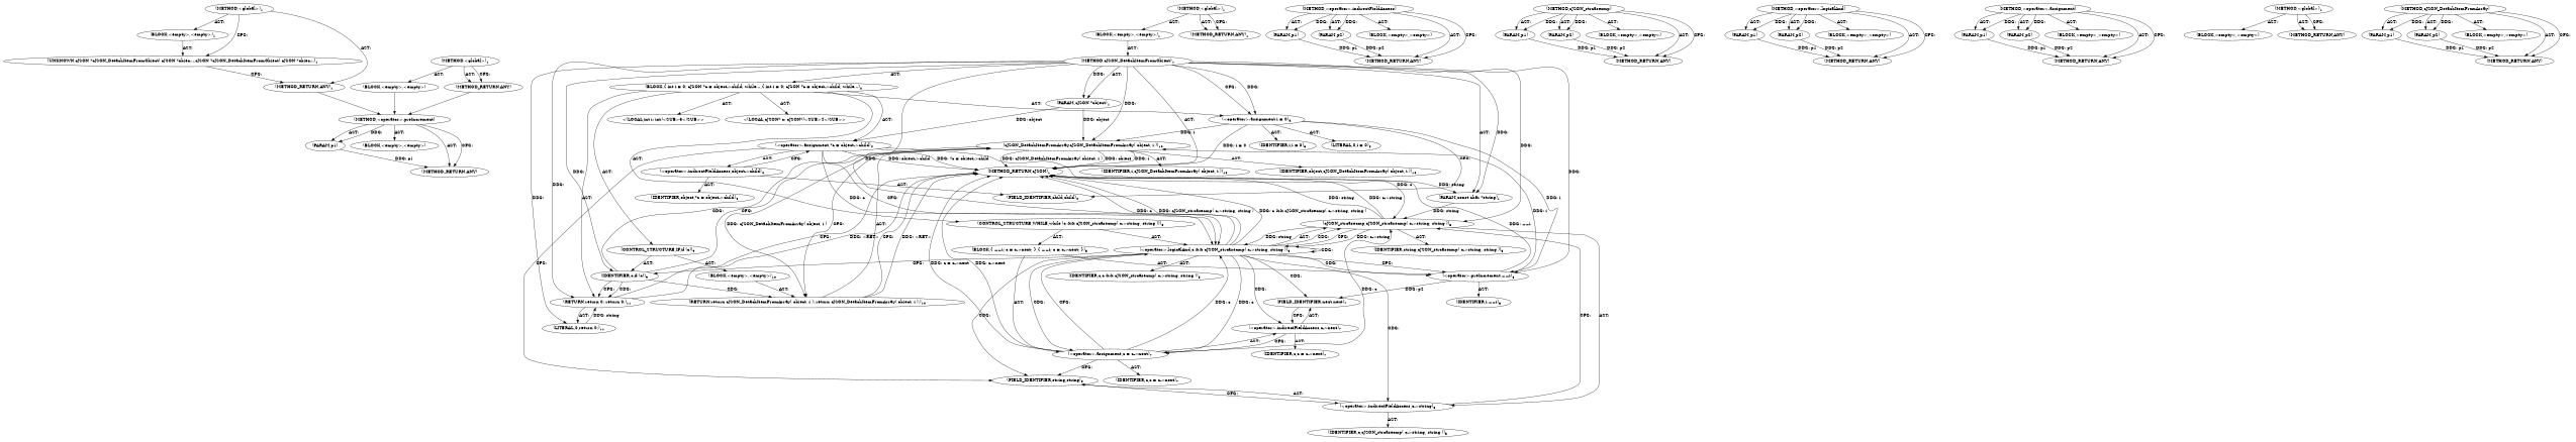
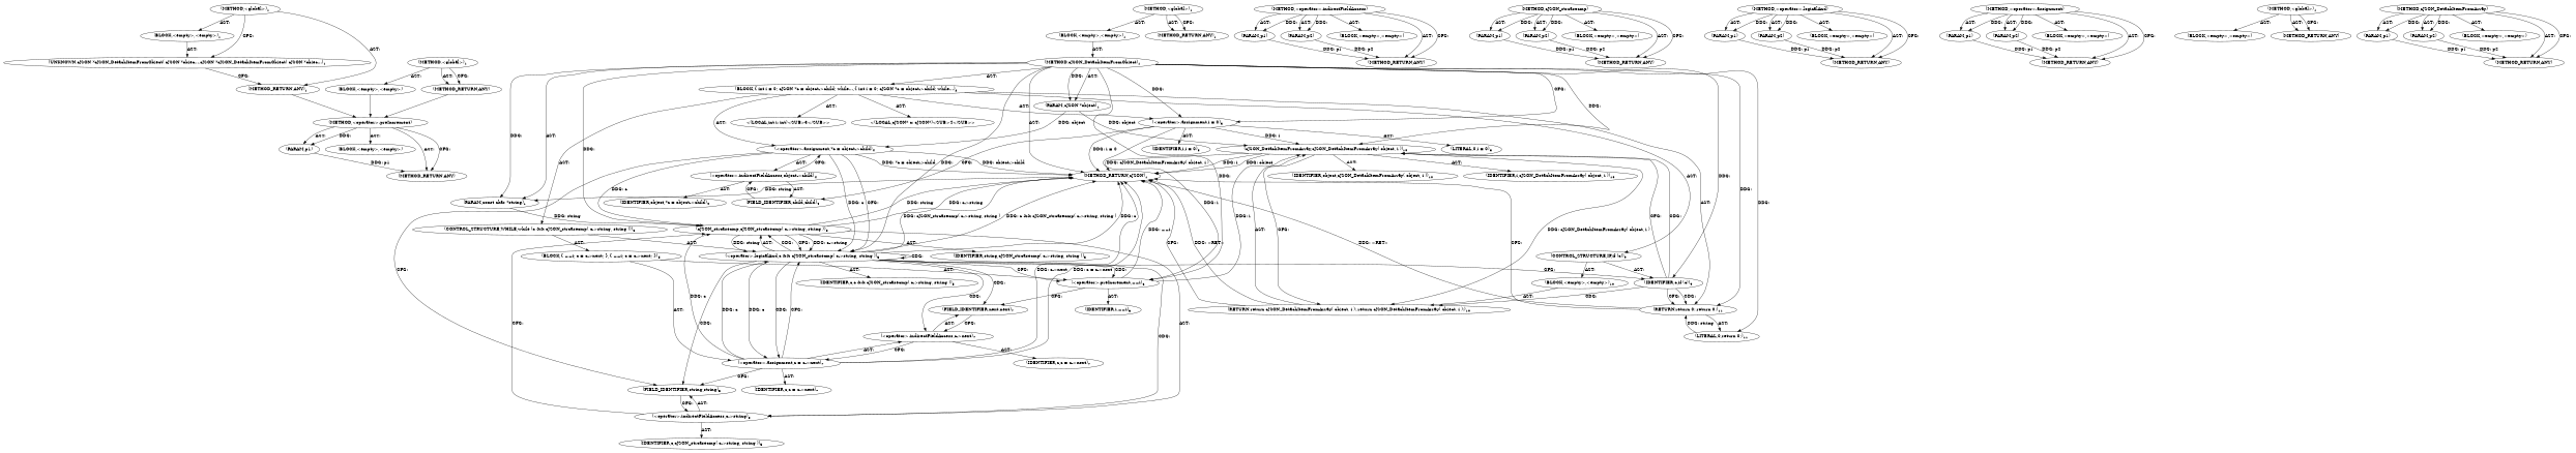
  digraph {
    n1 [label=<(METHOD,&lt;operator&gt;.preIncrement)>]
    n2 [label=<(PARAM,p1)>]
    n3 [label=<(BLOCK,&lt;empty&gt;,&lt;empty&gt;)>]
    n4 [label=<(METHOD_RETURN,ANY)>]
    n5 [label=<(METHOD,&lt;global&gt;)<SUB>1</SUB>>]
    n6 [label=<(BLOCK,&lt;empty&gt;,&lt;empty&gt;)<SUB>1</SUB>>]
    n7 [label=<(METHOD_RETURN,ANY)<SUB>1</SUB>>]
    n8 [label=<(METHOD,cJSON_DetachItemFromObject)<SUB>1</SUB>>]
    n9 [label=<(PARAM,cJSON *object)<SUB>1</SUB>>]
    n10 [label=<(PARAM,const char *string)<SUB>1</SUB>>]
    n11 [label=<(BLOCK,{ 	int i = 0; 	cJSON *c = object-&gt;child; 	while...,{ 	int i = 0; 	cJSON *c = object-&gt;child; 	while...)<SUB>2</SUB>>]
    n12 [label=<(&lt;operator&gt;.assignment,i = 0)<SUB>3</SUB>>]
    n13 [label=<(&lt;operator&gt;.logicalAnd,c &amp;&amp; cJSON_strcasecmp( c-&gt;string, string ))<SUB>5</SUB>>]
    n14 [label=<(cJSON_strcasecmp,cJSON_strcasecmp( c-&gt;string, string ))<SUB>5</SUB>>]
    n15 [label=<(&lt;operator&gt;.preIncrement,++i)<SUB>6</SUB>>]
    n16 [label=<(IDENTIFIER,c,if (c))<SUB>9</SUB>>]
    n17 [label=<(cJSON_DetachItemFromArray,cJSON_DetachItemFromArray( object, i ))<SUB>10</SUB>>]
    n18 [label=<(RETURN,return 0;,return 0;)<SUB>11</SUB>>]
    n19 [label=<(LITERAL,0,return 0;)<SUB>11</SUB>>]
    n20 [label=<(METHOD_RETURN,cJSON)<SUB>1</SUB>>]
    n21 [label=<(&lt;operator&gt;.assignment,*c = object-&gt;child)<SUB>4</SUB>>]
    n22 [label="<(LOCAL,int i: int)<SUB>3</SUB>>"]
    n23 [label="<(LOCAL,cJSON* c: cJSON*)<SUB>4</SUB>>"]
    n24 [label=<(CONTROL_STRUCTURE,WHILE,while (c &amp;&amp; cJSON_strcasecmp( c-&gt;string, string )))<SUB>5</SUB>>]
    n25 [label=<(CONTROL_STRUCTURE,IF,if (c))<SUB>9</SUB>>]
    n26 [label=<(IDENTIFIER,i,i = 0)<SUB>3</SUB>>]
    n27 [label=<(LITERAL,0,i = 0)<SUB>3</SUB>>]
    n28 [label=<(FIELD_IDENTIFIER,child,child)<SUB>4</SUB>>]
    n29 [label=<(FIELD_IDENTIFIER,string,string)<SUB>5</SUB>>]
    n30 [label=<(IDENTIFIER,c,c &amp;&amp; cJSON_strcasecmp( c-&gt;string, string ))<SUB>5</SUB>>]
    n31 [label=<(&lt;operator&gt;.indirectFieldAccess,c-&gt;string)<SUB>5</SUB>>]
    n32 [label=<(&lt;operator&gt;.assignment,c = c-&gt;next)<SUB>7</SUB>>]
    n33 [label=<(&lt;operator&gt;.indirectFieldAccess,c-&gt;next)<SUB>7</SUB>>]
    n34 [label=<(FIELD_IDENTIFIER,next,next)<SUB>7</SUB>>]
    n35 [label=<(IDENTIFIER,string,cJSON_strcasecmp( c-&gt;string, string ))<SUB>5</SUB>>]
    n36 [label=<(IDENTIFIER,i,++i)<SUB>6</SUB>>]
    n37 [label=<(RETURN,return cJSON_DetachItemFromArray( object, i );,return cJSON_DetachItemFromArray( object, i );)<SUB>10</SUB>>]
    n38 [label=<(IDENTIFIER,object,cJSON_DetachItemFromArray( object, i ))<SUB>10</SUB>>]
    n39 [label=<(IDENTIFIER,i,cJSON_DetachItemFromArray( object, i ))<SUB>10</SUB>>]
    n40 [label=<(&lt;operator&gt;.indirectFieldAccess,object-&gt;child)<SUB>4</SUB>>]
    n41 [label=<(BLOCK,{ 		++i; 		c = c-&gt;next; 	},{ 		++i; 		c = c-&gt;next; 	})<SUB>5</SUB>>]
    n42 [label=<(BLOCK,&lt;empty&gt;,&lt;empty&gt;)<SUB>10</SUB>>]
    n43 [label=<(IDENTIFIER,object,*c = object-&gt;child)<SUB>4</SUB>>]
    n44 [label=<(IDENTIFIER,c,cJSON_strcasecmp( c-&gt;string, string ))<SUB>5</SUB>>]
    n45 [label=<(IDENTIFIER,c,c = c-&gt;next)<SUB>7</SUB>>]
    n46 [label=<(IDENTIFIER,c,c = c-&gt;next)<SUB>7</SUB>>]
    n47 [label=<(METHOD,&lt;operator&gt;.indirectFieldAccess)>]
    n48 [label=<(PARAM,p1)>]
    n49 [label=<(PARAM,p2)>]
    n50 [label=<(BLOCK,&lt;empty&gt;,&lt;empty&gt;)>]
    n51 [label=<(METHOD_RETURN,ANY)>]
    n52 [label=<(METHOD,cJSON_strcasecmp)>]
    n53 [label=<(PARAM,p1)>]
    n54 [label=<(PARAM,p2)>]
    n55 [label=<(BLOCK,&lt;empty&gt;,&lt;empty&gt;)>]
    n56 [label=<(METHOD_RETURN,ANY)>]
    n57 [label=<(METHOD,&lt;operator&gt;.logicalAnd)>]
    n58 [label=<(PARAM,p1)>]
    n59 [label=<(PARAM,p2)>]
    n60 [label=<(BLOCK,&lt;empty&gt;,&lt;empty&gt;)>]
    n61 [label=<(METHOD_RETURN,ANY)>]
    n62 [label=<(METHOD,&lt;operator&gt;.assignment)>]
    n63 [label=<(PARAM,p1)>]
    n64 [label=<(PARAM,p2)>]
    n65 [label=<(BLOCK,&lt;empty&gt;,&lt;empty&gt;)>]
    n66 [label=<(METHOD_RETURN,ANY)>]
    n67 [label=<(METHOD,&lt;global&gt;)<SUB>1</SUB>>]
    n68 [label=<(BLOCK,&lt;empty&gt;,&lt;empty&gt;)>]
    n69 [label=<(METHOD_RETURN,ANY)>]
    n70 [label=<(METHOD,cJSON_DetachItemFromArray)>]
    n71 [label=<(PARAM,p1)>]
    n72 [label=<(PARAM,p2)>]
    n73 [label=<(BLOCK,&lt;empty&gt;,&lt;empty&gt;)>]
    n74 [label=<(METHOD_RETURN,ANY)>]
    n75 [label=<(METHOD,&lt;global&gt;)<SUB>1</SUB>>]
    n76 [label=<(BLOCK,&lt;empty&gt;,&lt;empty&gt;)<SUB>1</SUB>>]
    n77 [label=<(UNKNOWN,cJSON *cJSON_DetachItemFromObject( cJSON *objec...,cJSON *cJSON_DetachItemFromObject( cJSON *objec...)<SUB>1</SUB>>]
    n78 [label=<(METHOD_RETURN,ANY)<SUB>1</SUB>>]
    n79 [label=<(METHOD,&lt;global&gt;)<SUB>1</SUB>>]
    n80 [label=<(BLOCK,&lt;empty&gt;,&lt;empty&gt;)>]
    n81 [label=<(METHOD_RETURN,ANY)>]
    n1 -> n2 [label="AST: "]
    n1 -> n2 [label="DDG: "]
    n1 -> n3 [label="AST: "]
    n1 -> n4 [label="AST: "]
    n1 -> n4 [label="CFG: "]
    n2 -> n4 [label="DDG: p1"]
    n5 -> n6 [label="AST: "]
    n5 -> n7 [label="AST: "]
    n5 -> n7 [label="CFG: "]
    n6 -> n8 [label="AST: "]
    n8 -> n9 [label="AST: "]
    n8 -> n9 [label="DDG: "]
    n8 -> n10 [label="AST: "]
    n8 -> n10 [label="DDG: "]
    n8 -> n11 [label="AST: "]
    n8 -> n12 [label="CFG: "]
    n8 -> n12 [label="DDG: "]
    n8 -> n13 [label="DDG: "]
    n8 -> n14 [label="DDG: "]
    n8 -> n15 [label="DDG: "]
    n8 -> n16 [label="DDG: "]
    n8 -> n17 [label="DDG: "]
    n8 -> n18 [label="DDG: "]
    n8 -> n19 [label="DDG: "]
    n8 -> n20 [label="AST: "]
    n9 -> n17 [label="DDG: object"]
    n9 -> n21 [label="DDG: object"]
    n10 -> n14 [label="DDG: string"]
    n11 -> n12 [label="AST: "]
    n11 -> n18 [label="AST: "]
    n11 -> n21 [label="AST: "]
    n11 -> n22 [label="AST: "]
    n11 -> n23 [label="AST: "]
    n11 -> n24 [label="AST: "]
    n11 -> n25 [label="AST: "]
    n12 -> n15 [label="DDG: i"]
    n12 -> n17 [label="DDG: i"]
    n12 -> n20 [label="DDG: i = 0"]
    n12 -> n26 [label="AST: "]
    n12 -> n27 [label="AST: "]
    n12 -> n28 [label="CFG: "]
    n13 -> n13 [label="CDG: "]
    n13 -> n14 [label="AST: "]
    n13 -> n14 [label="CDG: "]
    n13 -> n15 [label="CFG: "]
    n13 -> n15 [label="CDG: "]
    n13 -> n16 [label="CFG: "]
    n13 -> n20 [label="DDG: c"]
    n13 -> n20 [label="DDG: cJSON_strcasecmp( c-&gt;string, string )"]
    n13 -> n20 [label="DDG: c &amp;&amp; cJSON_strcasecmp( c-&gt;string, string )"]
    n13 -> n29 [label="CDG: "]
    n13 -> n30 [label="AST: "]
    n13 -> n31 [label="CDG: "]
    n13 -> n32 [label="DDG: c"]
    n13 -> n32 [label="CDG: "]
    n13 -> n33 [label="CDG: "]
    n13 -> n34 [label="CDG: "]
    n14 -> n13 [label="CFG: "]
    n14 -> n13 [label="DDG: c-&gt;string"]
    n14 -> n13 [label="DDG: string"]
    n14 -> n20 [label="DDG: c-&gt;string"]
    n14 -> n20 [label="DDG: string"]
    n14 -> n31 [label="AST: "]
    n14 -> n35 [label="AST: "]
    n15 -> n17 [label="DDG: i"]
    n15 -> n20 [label="DDG: ++i"]
-   n15 -> n34 [label="DDG: p2"]
+   n15 -> n34 [label="CFG: "]
    n15 -> n36 [label="AST: "]
    n16 -> n17 [label="CFG: "]
    n16 -> n17 [label="CDG: "]
    n16 -> n18 [label="CFG: "]
    n16 -> n18 [label="CDG: "]
    n16 -> n37 [label="CDG: "]
    n17 -> n20 [label="DDG: object"]
    n17 -> n20 [label="DDG: i"]
    n17 -> n20 [label="DDG: cJSON_DetachItemFromArray( object, i )"]
    n17 -> n37 [label="CFG: "]
    n17 -> n37 [label="DDG: cJSON_DetachItemFromArray( object, i )"]
    n17 -> n38 [label="AST: "]
    n17 -> n39 [label="AST: "]
    n18 -> n19 [label="AST: "]
    n18 -> n20 [label="CFG: "]
    n18 -> n20 [label="DDG: &lt;RET&gt;"]
    n19 -> n18 [label="DDG: string"]
    n20 -> n10 [label="DDG: string"]
    n21 -> n13 [label="CFG: "]
    n21 -> n13 [label="DDG: c"]
    n21 -> n14 [label="DDG: c"]
    n21 -> n20 [label="DDG: object-&gt;child"]
    n21 -> n20 [label="DDG: *c = object-&gt;child"]
    n21 -> n29 [label="CFG: "]
    n21 -> n40 [label="AST: "]
    n24 -> n13 [label="AST: "]
    n24 -> n41 [label="AST: "]
    n25 -> n16 [label="AST: "]
    n25 -> n42 [label="AST: "]
+   n28 -> n40 [label="CFG: "]
    n29 -> n31 [label="CFG: "]
    n31 -> n14 [label="CFG: "]
    n31 -> n29 [label="AST: "]
    n31 -> n44 [label="AST: "]
    n32 -> n13 [label="CFG: "]
    n32 -> n13 [label="DDG: c"]
    n32 -> n14 [label="DDG: c"]
    n32 -> n20 [label="DDG: c-&gt;next"]
    n32 -> n20 [label="DDG: c = c-&gt;next"]
    n32 -> n29 [label="CFG: "]
    n32 -> n33 [label="AST: "]
    n32 -> n45 [label="AST: "]
    n33 -> n32 [label="CFG: "]
    n33 -> n34 [label="AST: "]
    n33 -> n46 [label="AST: "]
    n34 -> n33 [label="CFG: "]
    n37 -> n17 [label="AST: "]
    n37 -> n20 [label="CFG: "]
    n37 -> n20 [label="DDG: &lt;RET&gt;"]
    n40 -> n21 [label="CFG: "]
    n40 -> n28 [label="AST: "]
    n40 -> n43 [label="AST: "]
    n41 -> n15 [label="AST: "]
    n41 -> n32 [label="AST: "]
    n42 -> n37 [label="AST: "]
    n47 -> n48 [label="AST: "]
    n47 -> n48 [label="DDG: "]
    n47 -> n49 [label="AST: "]
    n47 -> n49 [label="DDG: "]
    n47 -> n50 [label="AST: "]
    n47 -> n51 [label="AST: "]
    n47 -> n51 [label="CFG: "]
    n48 -> n51 [label="DDG: p1"]
    n49 -> n51 [label="DDG: p2"]
    n52 -> n53 [label="AST: "]
    n52 -> n53 [label="DDG: "]
    n52 -> n54 [label="AST: "]
    n52 -> n54 [label="DDG: "]
    n52 -> n55 [label="AST: "]
    n52 -> n56 [label="AST: "]
    n52 -> n56 [label="CFG: "]
    n53 -> n56 [label="DDG: p1"]
    n54 -> n56 [label="DDG: p2"]
    n57 -> n58 [label="AST: "]
    n57 -> n58 [label="DDG: "]
    n57 -> n59 [label="AST: "]
    n57 -> n59 [label="DDG: "]
    n57 -> n60 [label="AST: "]
    n57 -> n61 [label="AST: "]
    n57 -> n61 [label="CFG: "]
    n58 -> n61 [label="DDG: p1"]
    n59 -> n61 [label="DDG: p2"]
    n62 -> n63 [label="AST: "]
    n62 -> n63 [label="DDG: "]
    n62 -> n64 [label="AST: "]
    n62 -> n64 [label="DDG: "]
    n62 -> n65 [label="AST: "]
    n62 -> n66 [label="AST: "]
    n62 -> n66 [label="CFG: "]
    n63 -> n66 [label="DDG: p1"]
    n64 -> n66 [label="DDG: p2"]
    n67 -> n68 [label="AST: "]
    n67 -> n69 [label="AST: "]
    n67 -> n69 [label="CFG: "]
    n70 -> n71 [label="AST: "]
    n70 -> n71 [label="DDG: "]
    n70 -> n72 [label="AST: "]
    n70 -> n72 [label="DDG: "]
    n70 -> n73 [label="AST: "]
    n70 -> n74 [label="AST: "]
    n70 -> n74 [label="CFG: "]
    n71 -> n74 [label="DDG: p1"]
    n72 -> n74 [label="DDG: p2"]
    n75 -> n76 [label="AST: "]
    n75 -> n77 [label="CFG: "]
    n75 -> n78 [label="AST: "]
    n76 -> n77 [label="AST: "]
    n77 -> n78 [label="CFG: "]
    n78 -> n1
    n79 -> n80 [label="AST: "]
    n79 -> n81 [label="AST: "]
    n79 -> n81 [label="CFG: "]
    n80 -> n1
    n81 -> n1
  }
